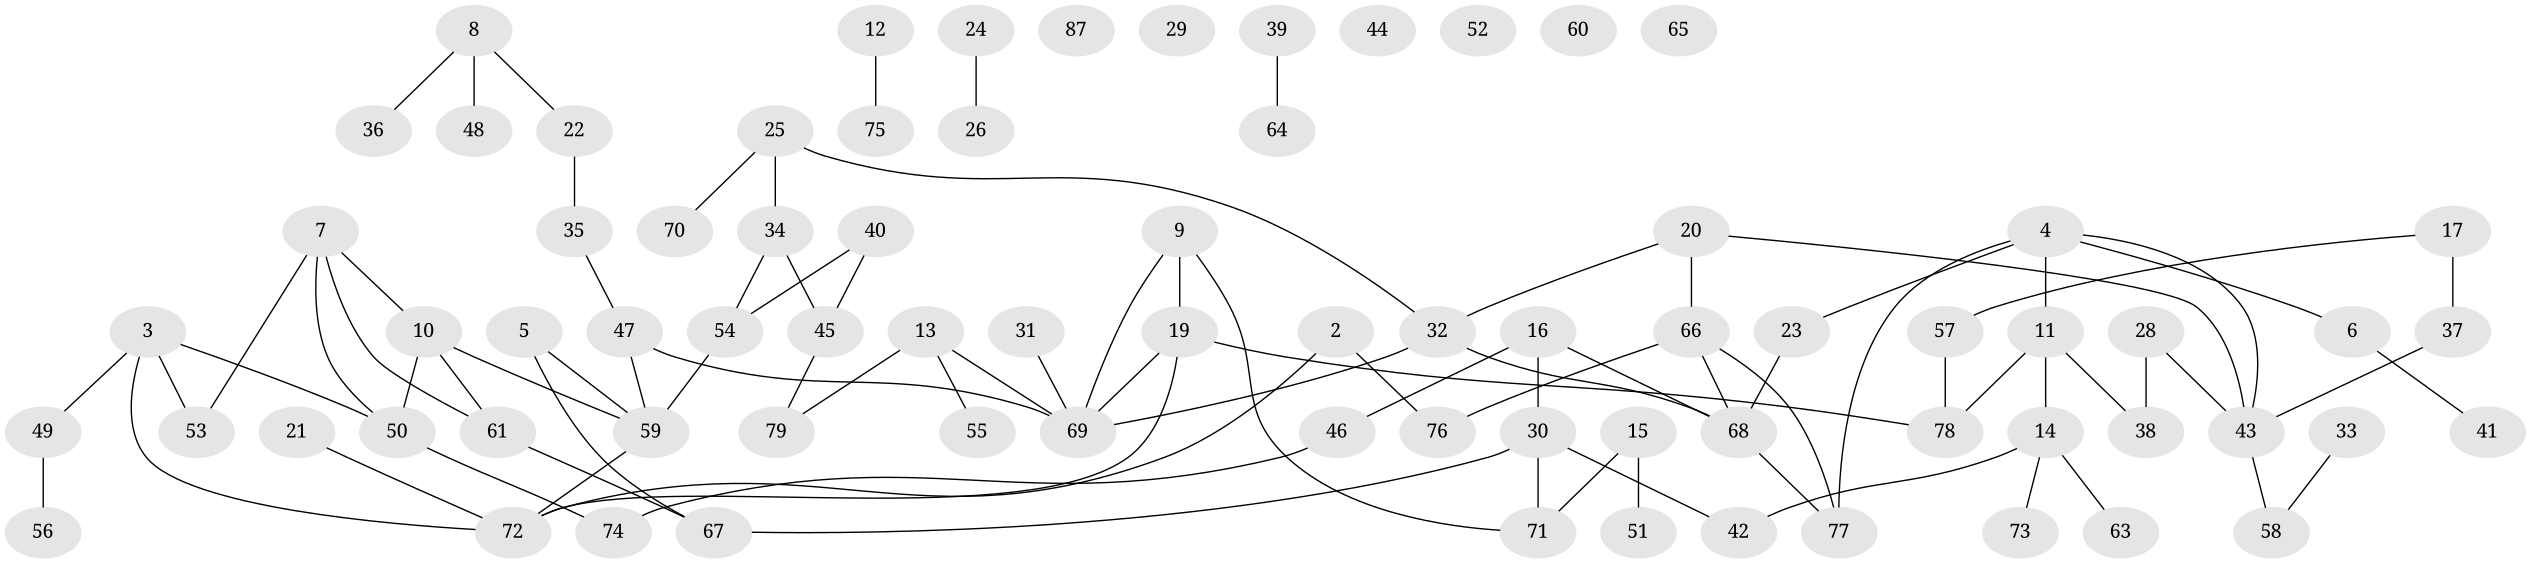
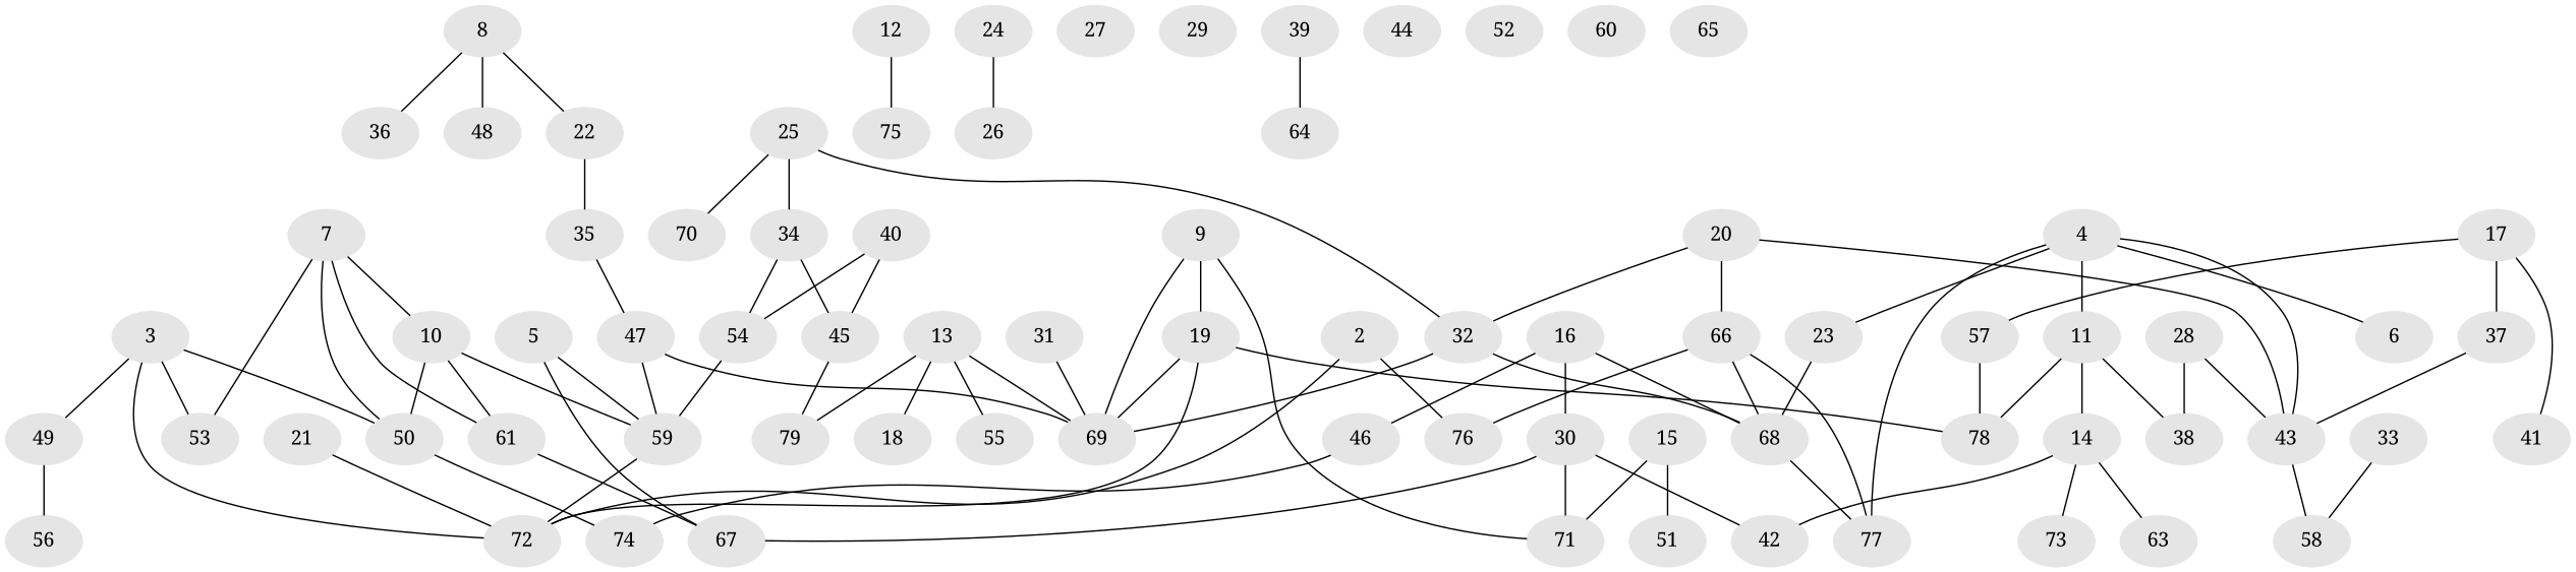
  graph {
    fontname="Noto Serif"
    node [color=gray90 fontname="Noto Serif" style=filled]
    edge [fontname="Noto Serif"]
    3
    49
    50
    53
    72
    20
    43
    66
    32
    2
    76
    56
    74
    4
    6
    11
    23
    77
    41
    14
    38
    78
    68
    58
    5
    59
    67
    7
    10
    61
    8
    22
    36
    48
    35
    9
    19
    69
    71
    42
    63
    73
    12
    75
    13
+   18
    55
    79
    15
    51
    31
    16
    30
    46
    17
    37
    57
    21
    47
    24
    26
    25
    34
    70
    45
    54
-   27 [label=87]
+   27
    28
    29
    33
    39
    64
    40
    44
    52
    60
    65
    3 -- 49
    3 -- 50
    3 -- 53
    3 -- 72
    49 -- 56
    50 -- 74
    20 -- 43
    20 -- 66
    20 -- 32
    43 -- 58
    66 -- 76
    66 -- 77
    66 -- 68
    32 -- 68
    32 -- 69
    2 -- 72
    2 -- 76
    4 -- 43
    4 -- 6
    4 -- 11
    4 -- 23
    4 -- 77
-   6 -- 41
+   17 -- 41
    11 -- 14
    11 -- 38
    11 -- 78
    23 -- 68
    14 -- 42
    14 -- 63
    14 -- 73
    68 -- 77
    5 -- 59
    5 -- 67
    59 -- 72
    7 -- 50
    7 -- 53
    7 -- 10
    7 -- 61
    10 -- 50
    10 -- 59
    10 -- 61
    61 -- 67
    8 -- 22
    8 -- 36
    8 -- 48
    22 -- 35
    35 -- 47
    9 -- 19
    9 -- 69
    9 -- 71
    19 -- 72
    19 -- 78
    19 -- 69
    12 -- 75
    13 -- 69
+   13 -- 18
    13 -- 55
    13 -- 79
    15 -- 71
    15 -- 51
    31 -- 69
    16 -- 68
    16 -- 30
    16 -- 46
    30 -- 67
    30 -- 71
    30 -- 42
    46 -- 74
    17 -- 37
    17 -- 57
    37 -- 43
    57 -- 78
    21 -- 72
    47 -- 59
    47 -- 69
    24 -- 26
    25 -- 32
    25 -- 34
    25 -- 70
    34 -- 45
    34 -- 54
    45 -- 79
    54 -- 59
    28 -- 43
    28 -- 38
    33 -- 58
    39 -- 64
    40 -- 45
    40 -- 54
  }
